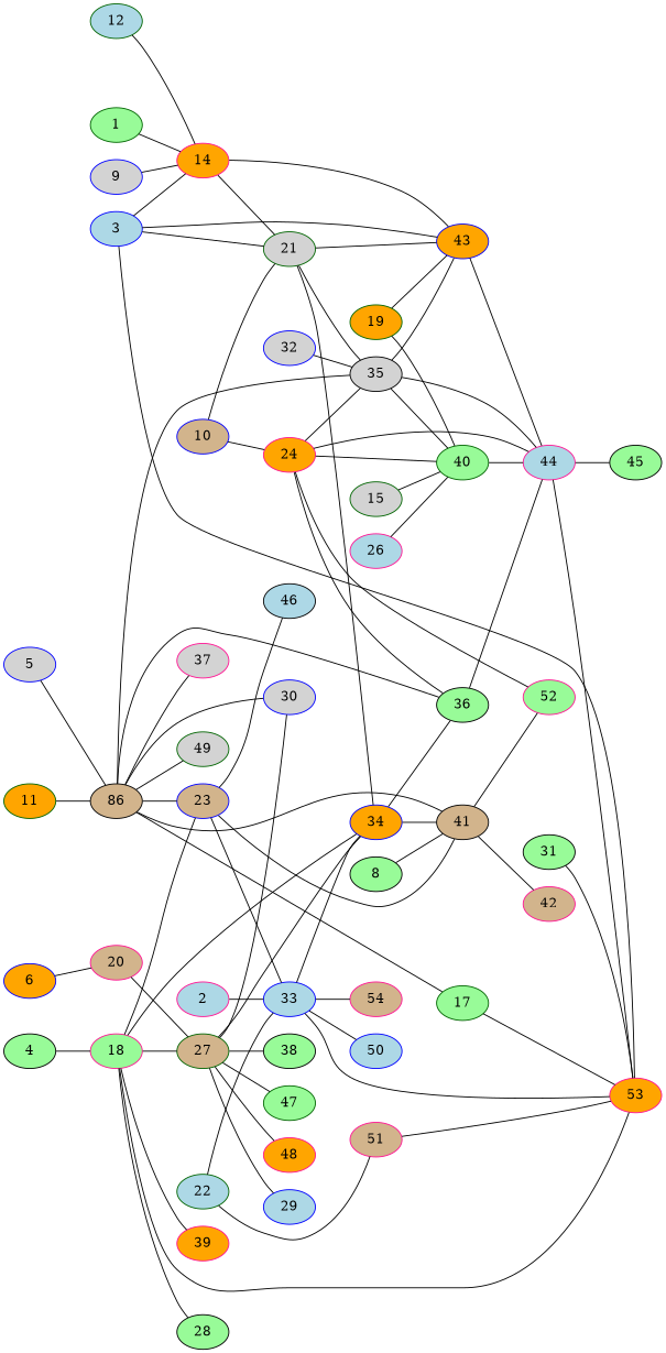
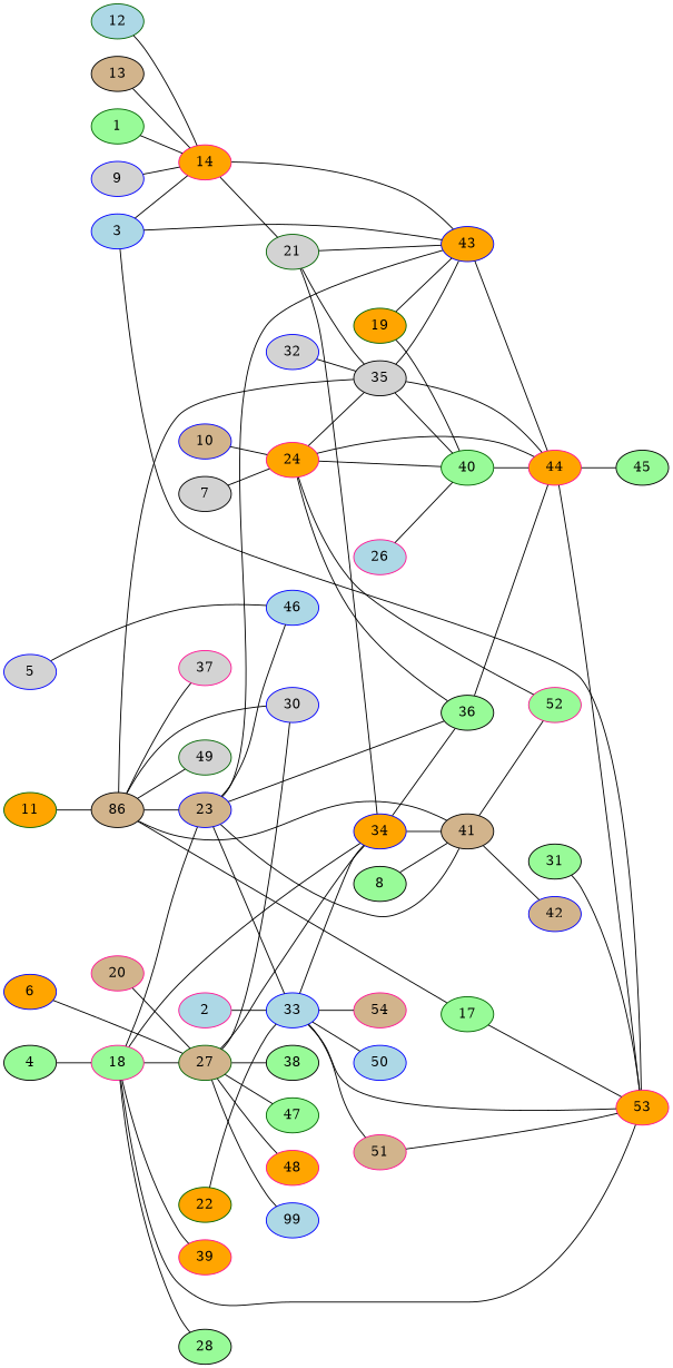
  graph {
    rankdir=LR
    node [color=deeppink fillcolor=palegreen style=filled]
    edge [weight=1.0]
    1 [color=darkgreen]
    14 [fillcolor=orange]
    21 [color=darkgreen fillcolor=lightgrey]
    43 [color=blue fillcolor=orange]
    2 [fillcolor=lightblue]
    33 [color=blue fillcolor=lightblue]
    53 [fillcolor=orange]
    34 [color=blue fillcolor=orange]
    50 [color=blue fillcolor=lightblue]
    51 [fillcolor=tan]
    54 [fillcolor=tan]
    3 [color=blue fillcolor=lightblue]
    35 [color=black fillcolor=lightgrey]
-   44 [fillcolor=lightblue]
+   44 [fillcolor=orange]
    4 [color=black]
    18
    27 [color=darkgreen fillcolor=tan]
    23 [color=blue fillcolor=tan]
    28 [color=black]
    39 [fillcolor=orange]
    5 [color=blue fillcolor=lightgrey]
    n22 [color=black fillcolor=tan label=86]
    41 [color=black fillcolor=tan]
    17 [color=darkgreen]
    30 [color=blue fillcolor=lightgrey]
    37 [fillcolor=lightgrey]
    49 [color=darkgreen fillcolor=lightgrey]
    6 [color=blue fillcolor=orange]
-   29 [color=blue fillcolor=lightblue]
+   29 [color=blue fillcolor=lightblue label=99]
    38 [color=black]
    47 [color=darkgreen]
    48 [fillcolor=orange]
+   7 [color=black fillcolor=lightgrey]
    24 [fillcolor=orange]
    40 [color=darkgreen]
    36 [color=black]
    52
    8 [color=black]
-   42 [fillcolor=tan]
+   42 [color=blue fillcolor=tan]
    9 [color=blue fillcolor=lightgrey]
    10 [color=blue fillcolor=tan]
    11 [color=darkgreen fillcolor=orange]
    12 [color=darkgreen fillcolor=lightblue]
-   46 [color=black fillcolor=lightblue]
-   15 [color=darkgreen fillcolor=lightgrey]
+   13 [color=black fillcolor=tan]
+   46 [color=blue fillcolor=lightblue]
    19 [color=darkgreen fillcolor=orange]
    20 [fillcolor=tan]
-   22 [color=darkgreen fillcolor=lightblue]
+   22 [color=darkgreen fillcolor=orange]
    45 [color=black]
    26 [fillcolor=lightblue]
    31 [color=black]
    32 [color=blue fillcolor=lightgrey]
    1 -- 14
    14 -- 21
    14 -- 43
    21 -- 43
    21 -- 34 [weight=2.0]
    21 -- 35
    43 -- 44
    2 -- 33
    33 -- 53 [weight=6.0]
    33 -- 34
    33 -- 50
-   22 -- 51 [weight=3.0]
+   33 -- 51 [weight=3.0]
    33 -- 54
    34 -- 41
    34 -- 36
    51 -- 53 [weight=2.0]
    3 -- 14 [weight=3.0]
-   3 -- 21 [weight=3.0]
    3 -- 43 [weight=3.0]
    3 -- 53
    35 -- 43
    35 -- 44 [weight=2.0]
    35 -- 40 [weight=2.0]
    44 -- 53
    44 -- 45
    4 -- 18
    18 -- 53
    18 -- 34 [weight=4.0]
    18 -- 27 [weight=4.0]
    18 -- 23
    18 -- 28
    18 -- 39
    27 -- 34
    27 -- 30
    27 -- 29
    27 -- 38
    27 -- 47
    27 -- 48
+   23 -- 43
    23 -- 33
    23 -- 41 [weight=2.0]
-   n22 -- 36
+   23 -- 36
    23 -- 46
-   5 -- n22
+   5 -- 46
    n22 -- 35
    n22 -- 23 [weight=6.0]
    n22 -- 41 [weight=3.0]
    n22 -- 17
    n22 -- 30
    n22 -- 37
    n22 -- 49
    41 -- 52
    41 -- 42
    17 -- 53
-   6 -- 20
+   6 -- 27
+   7 -- 24
    24 -- 35
    24 -- 44 [weight=2.0]
    24 -- 40 [weight=2.0]
    24 -- 36
    24 -- 52
    40 -- 44 [weight=4.0]
    36 -- 44
    8 -- 41
    9 -- 14
-   10 -- 21
    10 -- 24
    11 -- n22
    12 -- 14
-   15 -- 40
+   13 -- 14
    19 -- 43
    19 -- 40
    20 -- 27
    22 -- 33
    26 -- 40
    31 -- 53
    32 -- 35
  }
